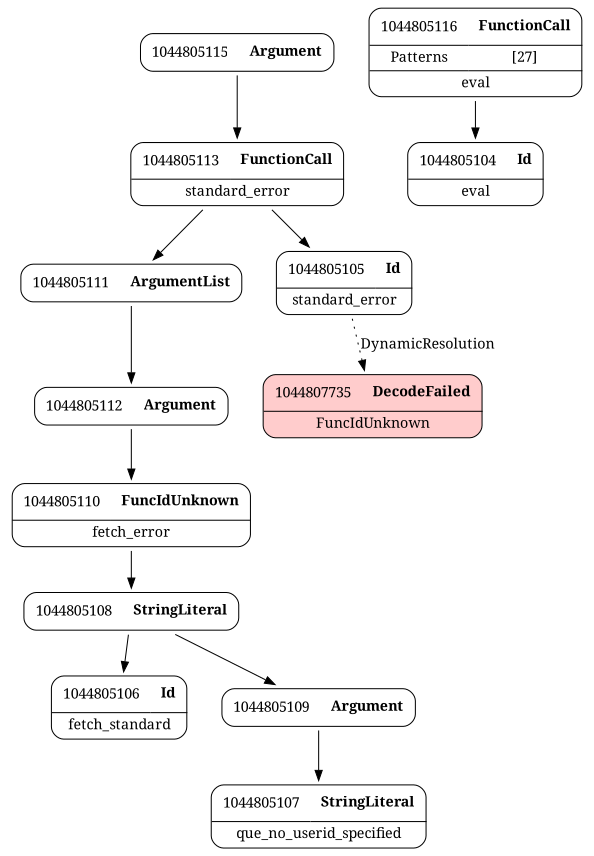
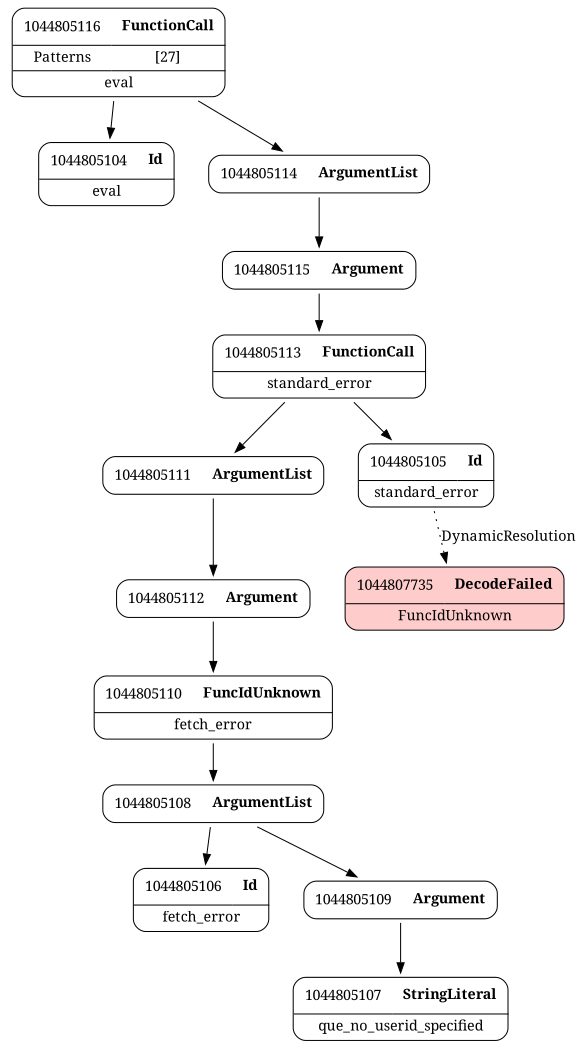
  digraph {
    fontname="Noto Serif"
    node [fontname="Noto Serif" shape=none]
    edge [fontname="Noto Serif" weight=2]
    n1 [label=<<TABLE border='1' cellspacing='0' cellpadding='10' style='rounded' ><TR><TD border='0'>1044805110</TD><TD border='0'><B>FuncIdUnknown</B></TD></TR><HR/><TR><TD border='0' cellpadding='5' colspan='2'>fetch_error</TD></TR></TABLE>>]
-   n2 [label=<<TABLE border='1' cellspacing='0' cellpadding='10' style='rounded' ><TR><TD border='0'>1044805108</TD><TD border='0'><B>StringLiteral</B></TD></TR></TABLE>>]
-   n3 [label=<<TABLE border='1' cellspacing='0' cellpadding='10' style='rounded' ><TR><TD border='0'>1044805106</TD><TD border='0'><B>Id</B></TD></TR><HR/><TR><TD border='0' cellpadding='5' colspan='2'>fetch_standard</TD></TR></TABLE>>]
+   n2 [label=<<TABLE border='1' cellspacing='0' cellpadding='10' style='rounded' ><TR><TD border='0'>1044805108</TD><TD border='0'><B>ArgumentList</B></TD></TR></TABLE>>]
+   n3 [label=<<TABLE border='1' cellspacing='0' cellpadding='10' style='rounded' ><TR><TD border='0'>1044805106</TD><TD border='0'><B>Id</B></TD></TR><HR/><TR><TD border='0' cellpadding='5' colspan='2'>fetch_error</TD></TR></TABLE>>]
    n4 [label=<<TABLE border='1' cellspacing='0' cellpadding='10' style='rounded' ><TR><TD border='0'>1044805109</TD><TD border='0'><B>Argument</B></TD></TR></TABLE>>]
    n5 [label=<<TABLE border='1' cellspacing='0' cellpadding='10' style='rounded' ><TR><TD border='0'>1044805107</TD><TD border='0'><B>StringLiteral</B></TD></TR><HR/><TR><TD border='0' cellpadding='5' colspan='2'>que_no_userid_specified</TD></TR></TABLE>>]
    n6 [label=<<TABLE border='1' cellspacing='0' cellpadding='10' style='rounded' ><TR><TD border='0'>1044805111</TD><TD border='0'><B>ArgumentList</B></TD></TR></TABLE>>]
    n7 [label=<<TABLE border='1' cellspacing='0' cellpadding='10' style='rounded' ><TR><TD border='0'>1044805112</TD><TD border='0'><B>Argument</B></TD></TR></TABLE>>]
    n8 [label=<<TABLE border='1' cellspacing='0' cellpadding='10' style='rounded' bgcolor='#FFCCCC' ><TR><TD border='0'>1044807735</TD><TD border='0'><B>DecodeFailed</B></TD></TR><HR/><TR><TD border='0' cellpadding='5' colspan='2'>FuncIdUnknown</TD></TR></TABLE>>]
    n9 [label=<<TABLE border='1' cellspacing='0' cellpadding='10' style='rounded' ><TR><TD border='0'>1044805104</TD><TD border='0'><B>Id</B></TD></TR><HR/><TR><TD border='0' cellpadding='5' colspan='2'>eval</TD></TR></TABLE>>]
    n10 [label=<<TABLE border='1' cellspacing='0' cellpadding='10' style='rounded' ><TR><TD border='0'>1044805105</TD><TD border='0'><B>Id</B></TD></TR><HR/><TR><TD border='0' cellpadding='5' colspan='2'>standard_error</TD></TR></TABLE>>]
    n11 [label=<<TABLE border='1' cellspacing='0' cellpadding='10' style='rounded' ><TR><TD border='0'>1044805116</TD><TD border='0'><B>FunctionCall</B></TD></TR><HR/><TR><TD border='0' cellpadding='5'>Patterns</TD><TD border='0' cellpadding='5'>[27]</TD></TR><HR/><TR><TD border='0' cellpadding='5' colspan='2'>eval</TD></TR></TABLE>>]
+   n12 [label=<<TABLE border='1' cellspacing='0' cellpadding='10' style='rounded' ><TR><TD border='0'>1044805114</TD><TD border='0'><B>ArgumentList</B></TD></TR></TABLE>>]
    n13 [label=<<TABLE border='1' cellspacing='0' cellpadding='10' style='rounded' ><TR><TD border='0'>1044805115</TD><TD border='0'><B>Argument</B></TD></TR></TABLE>>]
    n14 [label=<<TABLE border='1' cellspacing='0' cellpadding='10' style='rounded' ><TR><TD border='0'>1044805113</TD><TD border='0'><B>FunctionCall</B></TD></TR><HR/><TR><TD border='0' cellpadding='5' colspan='2'>standard_error</TD></TR></TABLE>>]
    n1 -> n2
    n2 -> n3
    n2 -> n4
    n4 -> n5
    n6 -> n7
    n7 -> n1
    n10 -> n8 [label=DynamicResolution style=dotted weight=""]
    n11 -> n9
+   n11 -> n12
+   n12 -> n13
    n13 -> n14
    n14 -> n6
    n14 -> n10
  }
